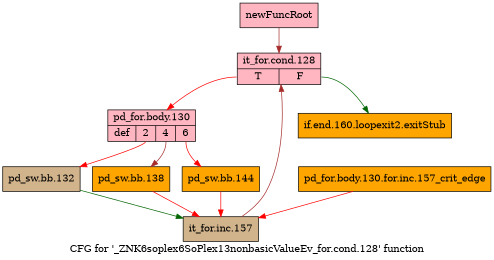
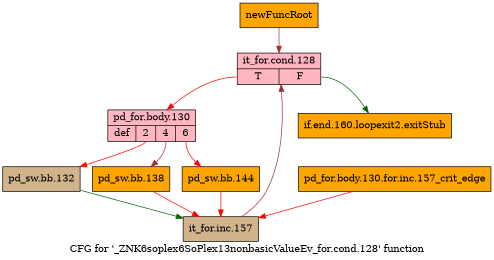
  digraph {
    label="CFG for '_ZNK6soplex6SoPlex13nonbasicValueEv_for.cond.128' function"
    node [fillcolor=orange shape=record style=filled]
    edge [color=red]
-   n1 [fillcolor=lightpink label="{newFuncRoot}"]
+   n1 [label="{newFuncRoot}"]
    n2 [fillcolor=lightpink label="{it_for.cond.128|{<s0>T|<s1>F}}"]
    n3 [label="{if.end.160.loopexit2.exitStub}"]
    n4 [fillcolor=lightpink label="{pd_for.body.130|{<s0>def|<s1>2|<s2>4|<s3>6}}"]
    n5 [fillcolor=tan label="{pd_sw.bb.132}"]
    n6 [label="{pd_sw.bb.138}"]
    n7 [label="{pd_sw.bb.144}"]
    n8 [label="{pd_for.body.130.for.inc.157_crit_edge}"]
    n9 [fillcolor=tan label="{it_for.inc.157}"]
    n1 -> n2 [color=brown]
    n2 -> n3 [color=darkgreen tailport=s1]
    n2 -> n4 [tailport=s0]
    n4 -> n5 [tailport=s1]
    n4 -> n6 [color=brown tailport=s2]
    n4 -> n7 [tailport=s3]
    n5 -> n9 [color=darkgreen]
    n6 -> n9
    n7 -> n9
    n8 -> n9
    n9 -> n2 [color=brown]
  }
